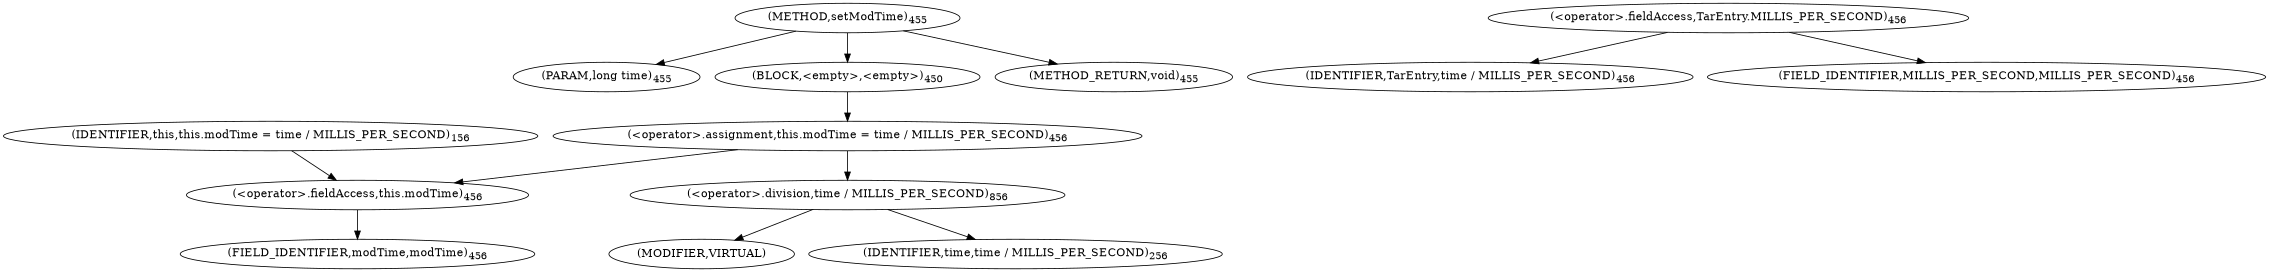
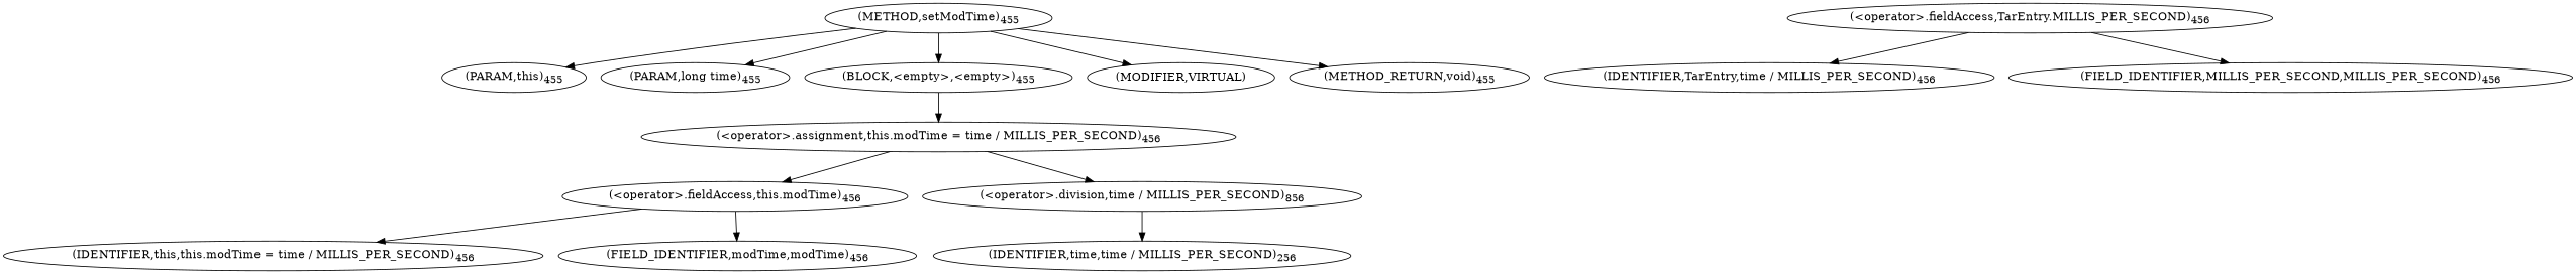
  digraph {
    n1 [label=<(METHOD,setModTime)<SUB>455</SUB>>]
+   n2 [label=<(PARAM,this)<SUB>455</SUB>>]
    n3 [label=<(PARAM,long time)<SUB>455</SUB>>]
-   n4 [label=<(BLOCK,&lt;empty&gt;,&lt;empty&gt;)<SUB>450</SUB>>]
+   n4 [label=<(BLOCK,&lt;empty&gt;,&lt;empty&gt;)<SUB>455</SUB>>]
    n5 [label=<(MODIFIER,VIRTUAL)>]
    n6 [label=<(METHOD_RETURN,void)<SUB>455</SUB>>]
    n7 [label=<(&lt;operator&gt;.assignment,this.modTime = time / MILLIS_PER_SECOND)<SUB>456</SUB>>]
    n8 [label=<(&lt;operator&gt;.fieldAccess,this.modTime)<SUB>456</SUB>>]
    n9 [label=<(&lt;operator&gt;.division,time / MILLIS_PER_SECOND)<SUB>856</SUB>>]
-   n10 [label=<(IDENTIFIER,this,this.modTime = time / MILLIS_PER_SECOND)<SUB>156</SUB>>]
+   n10 [label=<(IDENTIFIER,this,this.modTime = time / MILLIS_PER_SECOND)<SUB>456</SUB>>]
    n11 [label=<(FIELD_IDENTIFIER,modTime,modTime)<SUB>456</SUB>>]
    n12 [label=<(IDENTIFIER,time,time / MILLIS_PER_SECOND)<SUB>256</SUB>>]
    n13 [label=<(&lt;operator&gt;.fieldAccess,TarEntry.MILLIS_PER_SECOND)<SUB>456</SUB>>]
    n14 [label=<(IDENTIFIER,TarEntry,time / MILLIS_PER_SECOND)<SUB>456</SUB>>]
    n15 [label=<(FIELD_IDENTIFIER,MILLIS_PER_SECOND,MILLIS_PER_SECOND)<SUB>456</SUB>>]
+   n1 -> n2
    n1 -> n3
    n1 -> n4
-   n9 -> n5
+   n1 -> n5
    n1 -> n6
    n4 -> n7
    n7 -> n8
    n7 -> n9
-   n10 -> n8
+   n8 -> n10
    n8 -> n11
    n9 -> n12
    n13 -> n14
    n13 -> n15
  }
